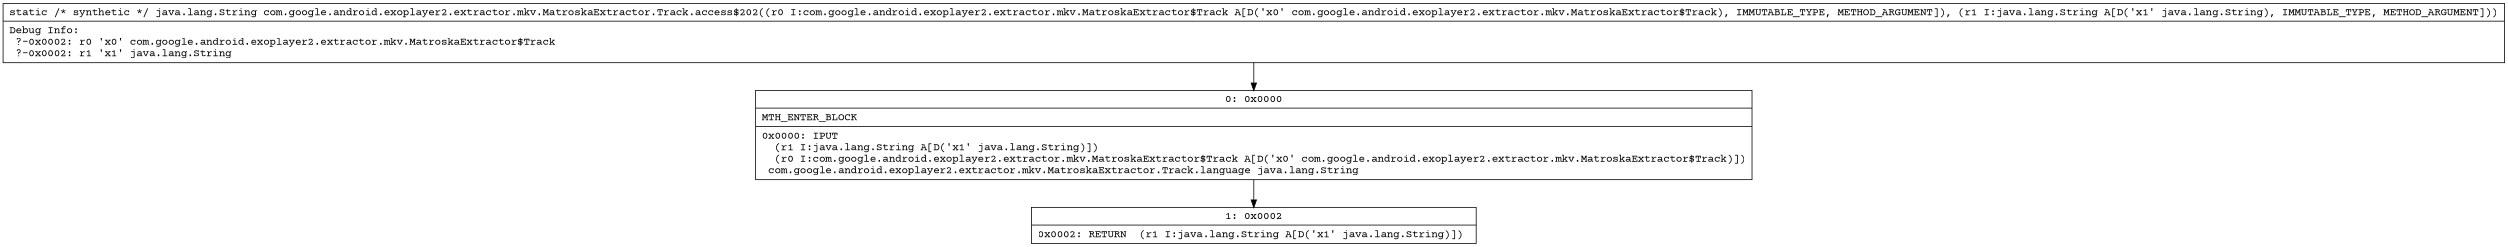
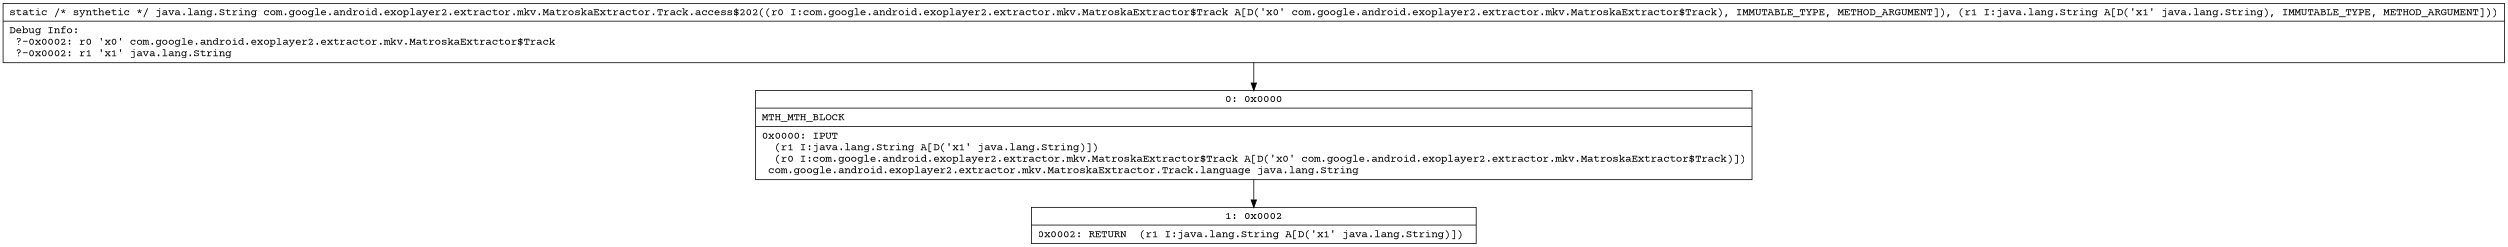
  digraph {
    fontname="Courier Prime"
    node [shape=record fontname="Courier Prime"]
    edge [fontname="Courier Prime"]
-   n1 [label="{0\:\ 0x0000|MTH_ENTER_BLOCK\l|0x0000: IPUT  \l  (r1 I:java.lang.String A[D('x1' java.lang.String)])\l  (r0 I:com.google.android.exoplayer2.extractor.mkv.MatroskaExtractor$Track A[D('x0' com.google.android.exoplayer2.extractor.mkv.MatroskaExtractor$Track)])\l com.google.android.exoplayer2.extractor.mkv.MatroskaExtractor.Track.language java.lang.String \l}"]
+   n1 [label="{0\:\ 0x0000|MTH_MTH_BLOCK\l|0x0000: IPUT  \l  (r1 I:java.lang.String A[D('x1' java.lang.String)])\l  (r0 I:com.google.android.exoplayer2.extractor.mkv.MatroskaExtractor$Track A[D('x0' com.google.android.exoplayer2.extractor.mkv.MatroskaExtractor$Track)])\l com.google.android.exoplayer2.extractor.mkv.MatroskaExtractor.Track.language java.lang.String \l}"]
    n2 [label="{1\:\ 0x0002|0x0002: RETURN  (r1 I:java.lang.String A[D('x1' java.lang.String)]) \l}"]
    n3 [label="{static \/* synthetic *\/ java.lang.String com.google.android.exoplayer2.extractor.mkv.MatroskaExtractor.Track.access$202((r0 I:com.google.android.exoplayer2.extractor.mkv.MatroskaExtractor$Track A[D('x0' com.google.android.exoplayer2.extractor.mkv.MatroskaExtractor$Track), IMMUTABLE_TYPE, METHOD_ARGUMENT]), (r1 I:java.lang.String A[D('x1' java.lang.String), IMMUTABLE_TYPE, METHOD_ARGUMENT]))  | Debug Info:\l  ?\-0x0002: r0 'x0' com.google.android.exoplayer2.extractor.mkv.MatroskaExtractor$Track\l  ?\-0x0002: r1 'x1' java.lang.String\l}"]
    n1 -> n2
    n3 -> n1
  }
